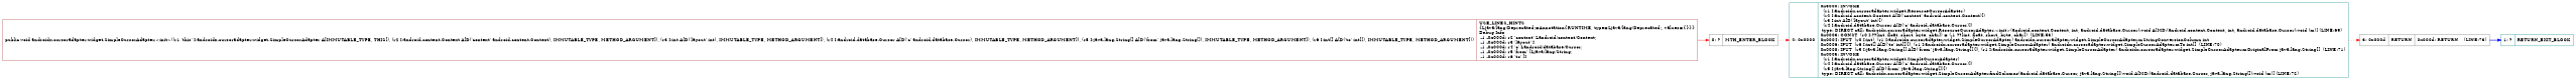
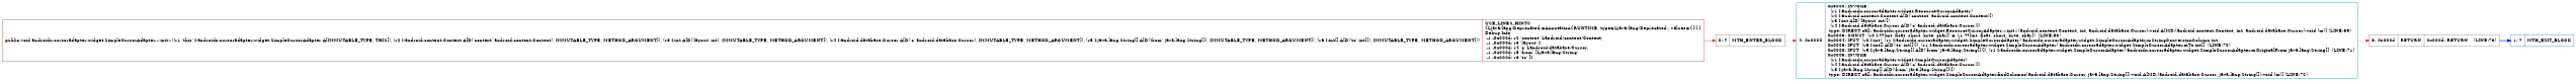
  digraph {
    rankdir=LR
    node [color=gray40 shape=record]
    edge [color=red style=dotted]
    n1 [label="{0\:\ ?|MTH_ENTER_BLOCK\l}"]
    n2 [color=teal label="{2\:\ 0x0000|0x3000: INVOKE  \l  (r1 I:androidx.cursoradapter.widget.ResourceCursorAdapter)\l  (r2 I:android.content.Context A[D('context' android.content.Context)])\l  (r3 I:int A[D('layout' int)])\l  (r4 I:android.database.Cursor A[D('c' android.database.Cursor)])\l type: DIRECT call: androidx.cursoradapter.widget.ResourceCursorAdapter.\<init\>(android.content.Context, int, android.database.Cursor):void A[MD:(android.content.Context, int, android.database.Cursor):void (m)] (LINE:69)\l0x0003: CONST  (r0 I:??[int, float, short, byte, char]) = (\-1 ??[int, float, short, byte, char])  (LINE:53)\l0x0004: IPUT  (r0 I:int), (r1 I:androidx.cursoradapter.widget.SimpleCursorAdapter) androidx.cursoradapter.widget.SimpleCursorAdapter.mStringConversionColumn int \l0x0006: IPUT  (r6 I:int[] A[D('to' int[])]), (r1 I:androidx.cursoradapter.widget.SimpleCursorAdapter) androidx.cursoradapter.widget.SimpleCursorAdapter.mTo int[]  (LINE:70)\l0x0008: IPUT  (r5 I:java.lang.String[] A[D('from' java.lang.String[])]), (r1 I:androidx.cursoradapter.widget.SimpleCursorAdapter) androidx.cursoradapter.widget.SimpleCursorAdapter.mOriginalFrom java.lang.String[]  (LINE:71)\l0x000a: INVOKE  \l  (r1 I:androidx.cursoradapter.widget.SimpleCursorAdapter)\l  (r4 I:android.database.Cursor A[D('c' android.database.Cursor)])\l  (r5 I:java.lang.String[] A[D('from' java.lang.String[])])\l type: DIRECT call: androidx.cursoradapter.widget.SimpleCursorAdapter.findColumns(android.database.Cursor, java.lang.String[]):void A[MD:(android.database.Cursor, java.lang.String[]):void (m)] (LINE:72)\l}"]
    n3 [label="{3\:\ 0x000d|RETURN\l|0x000d: RETURN    (LINE:73)\l}"]
-   n4 [color=teal label="{1\:\ ?|RETURN_EXIT_BLOCK\l}"]
+   n4 [color=teal label="{1\:\ ?|MTH_EXIT_BLOCK\l}"]
    n5 [color=brown label="{public void androidx.cursoradapter.widget.SimpleCursorAdapter.\<init\>((r1 'this' I:androidx.cursoradapter.widget.SimpleCursorAdapter A[IMMUTABLE_TYPE, THIS]), (r2 I:android.content.Context A[D('context' android.content.Context), IMMUTABLE_TYPE, METHOD_ARGUMENT]), (r3 I:int A[D('layout' int), IMMUTABLE_TYPE, METHOD_ARGUMENT]), (r4 I:android.database.Cursor A[D('c' android.database.Cursor), IMMUTABLE_TYPE, METHOD_ARGUMENT]), (r5 I:java.lang.String[] A[D('from' java.lang.String[]), IMMUTABLE_TYPE, METHOD_ARGUMENT]), (r6 I:int[] A[D('to' int[]), IMMUTABLE_TYPE, METHOD_ARGUMENT]))  | USE_LINES_HINTS\l\{Ljava\/lang\/Deprecated;=Annotation\{RUNTIME, type=Ljava\/lang\/Deprecated;, values=\{\}\}\}\lDebug Info:\l  \-1 \-0x000d: r2 'context' Landroid\/content\/Context;\l  \-1 \-0x000d: r3 'layout' I\l  \-1 \-0x000d: r4 'c' Landroid\/database\/Cursor;\l  \-1 \-0x000d: r5 'from' [Ljava\/lang\/String;\l  \-1 \-0x000d: r6 'to' [I\l}"]
    n1 -> n2
    n2 -> n3
    n3 -> n4 [color=blue style=bold]
    n5 -> n1 [style=solid]
  }
